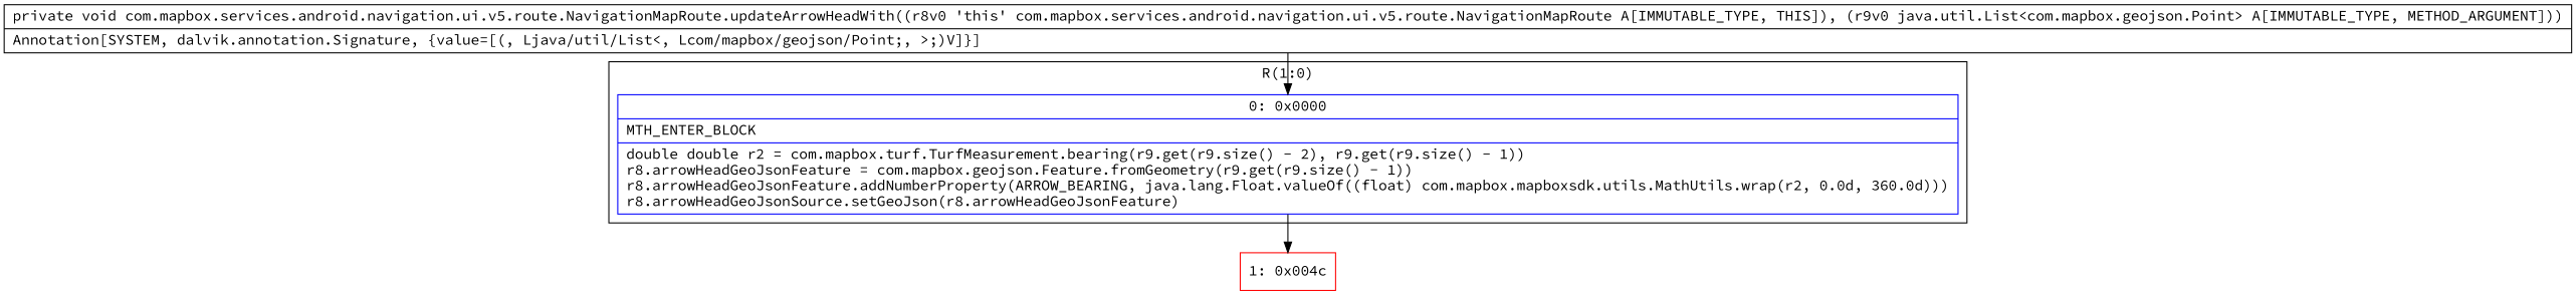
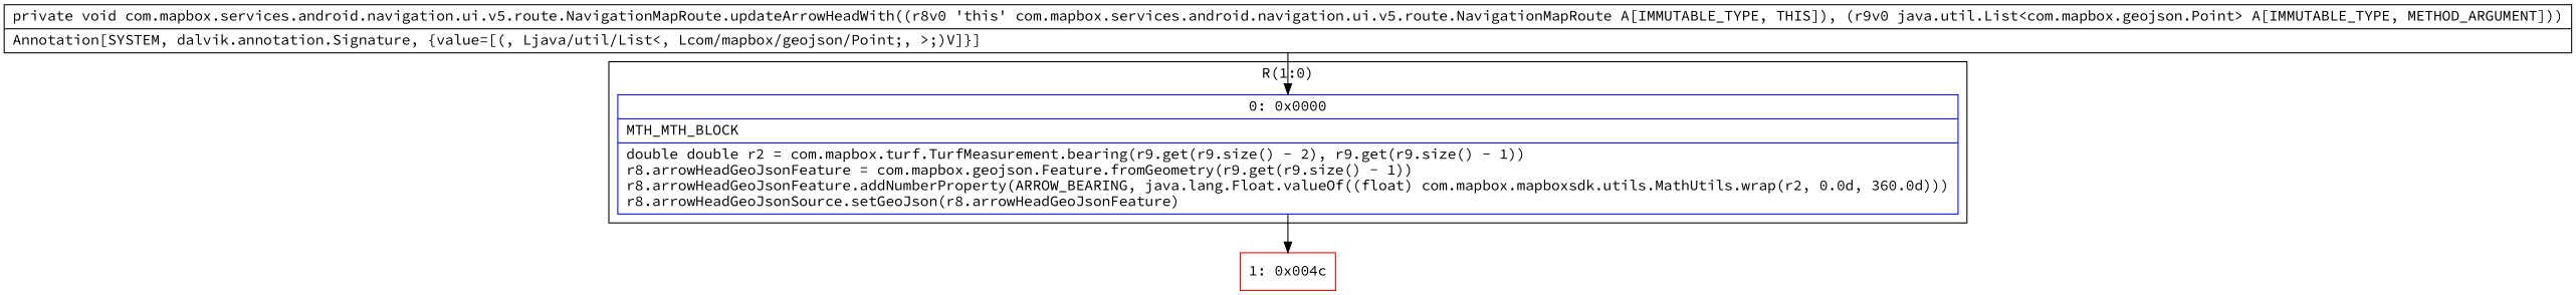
  digraph {
    fontname="Source Code Pro"
    node [shape=record fontname="Source Code Pro"]
    edge [fontname="Source Code Pro"]
-   n1 [color=blue label="{0\:\ 0x0000|MTH_ENTER_BLOCK\l|double double r2 = com.mapbox.turf.TurfMeasurement.bearing(r9.get(r9.size() \- 2), r9.get(r9.size() \- 1))\lr8.arrowHeadGeoJsonFeature = com.mapbox.geojson.Feature.fromGeometry(r9.get(r9.size() \- 1))\lr8.arrowHeadGeoJsonFeature.addNumberProperty(ARROW_BEARING, java.lang.Float.valueOf((float) com.mapbox.mapboxsdk.utils.MathUtils.wrap(r2, 0.0d, 360.0d)))\lr8.arrowHeadGeoJsonSource.setGeoJson(r8.arrowHeadGeoJsonFeature)\l}"]
+   n1 [color=blue label="{0\:\ 0x0000|MTH_MTH_BLOCK\l|double double r2 = com.mapbox.turf.TurfMeasurement.bearing(r9.get(r9.size() \- 2), r9.get(r9.size() \- 1))\lr8.arrowHeadGeoJsonFeature = com.mapbox.geojson.Feature.fromGeometry(r9.get(r9.size() \- 1))\lr8.arrowHeadGeoJsonFeature.addNumberProperty(ARROW_BEARING, java.lang.Float.valueOf((float) com.mapbox.mapboxsdk.utils.MathUtils.wrap(r2, 0.0d, 360.0d)))\lr8.arrowHeadGeoJsonSource.setGeoJson(r8.arrowHeadGeoJsonFeature)\l}"]
    n2 [color=red label="{1\:\ 0x004c}"]
    n3 [label="{private void com.mapbox.services.android.navigation.ui.v5.route.NavigationMapRoute.updateArrowHeadWith((r8v0 'this' com.mapbox.services.android.navigation.ui.v5.route.NavigationMapRoute A[IMMUTABLE_TYPE, THIS]), (r9v0 java.util.List\<com.mapbox.geojson.Point\> A[IMMUTABLE_TYPE, METHOD_ARGUMENT]))  | Annotation[SYSTEM, dalvik.annotation.Signature, \{value=[(, Ljava\/util\/List\<, Lcom\/mapbox\/geojson\/Point;, \>;)V]\}]\l}"]
    subgraph cluster_1 {
      label="R(1:0)"
      n1
    }
    n1 -> n2
    n3 -> n1
  }
